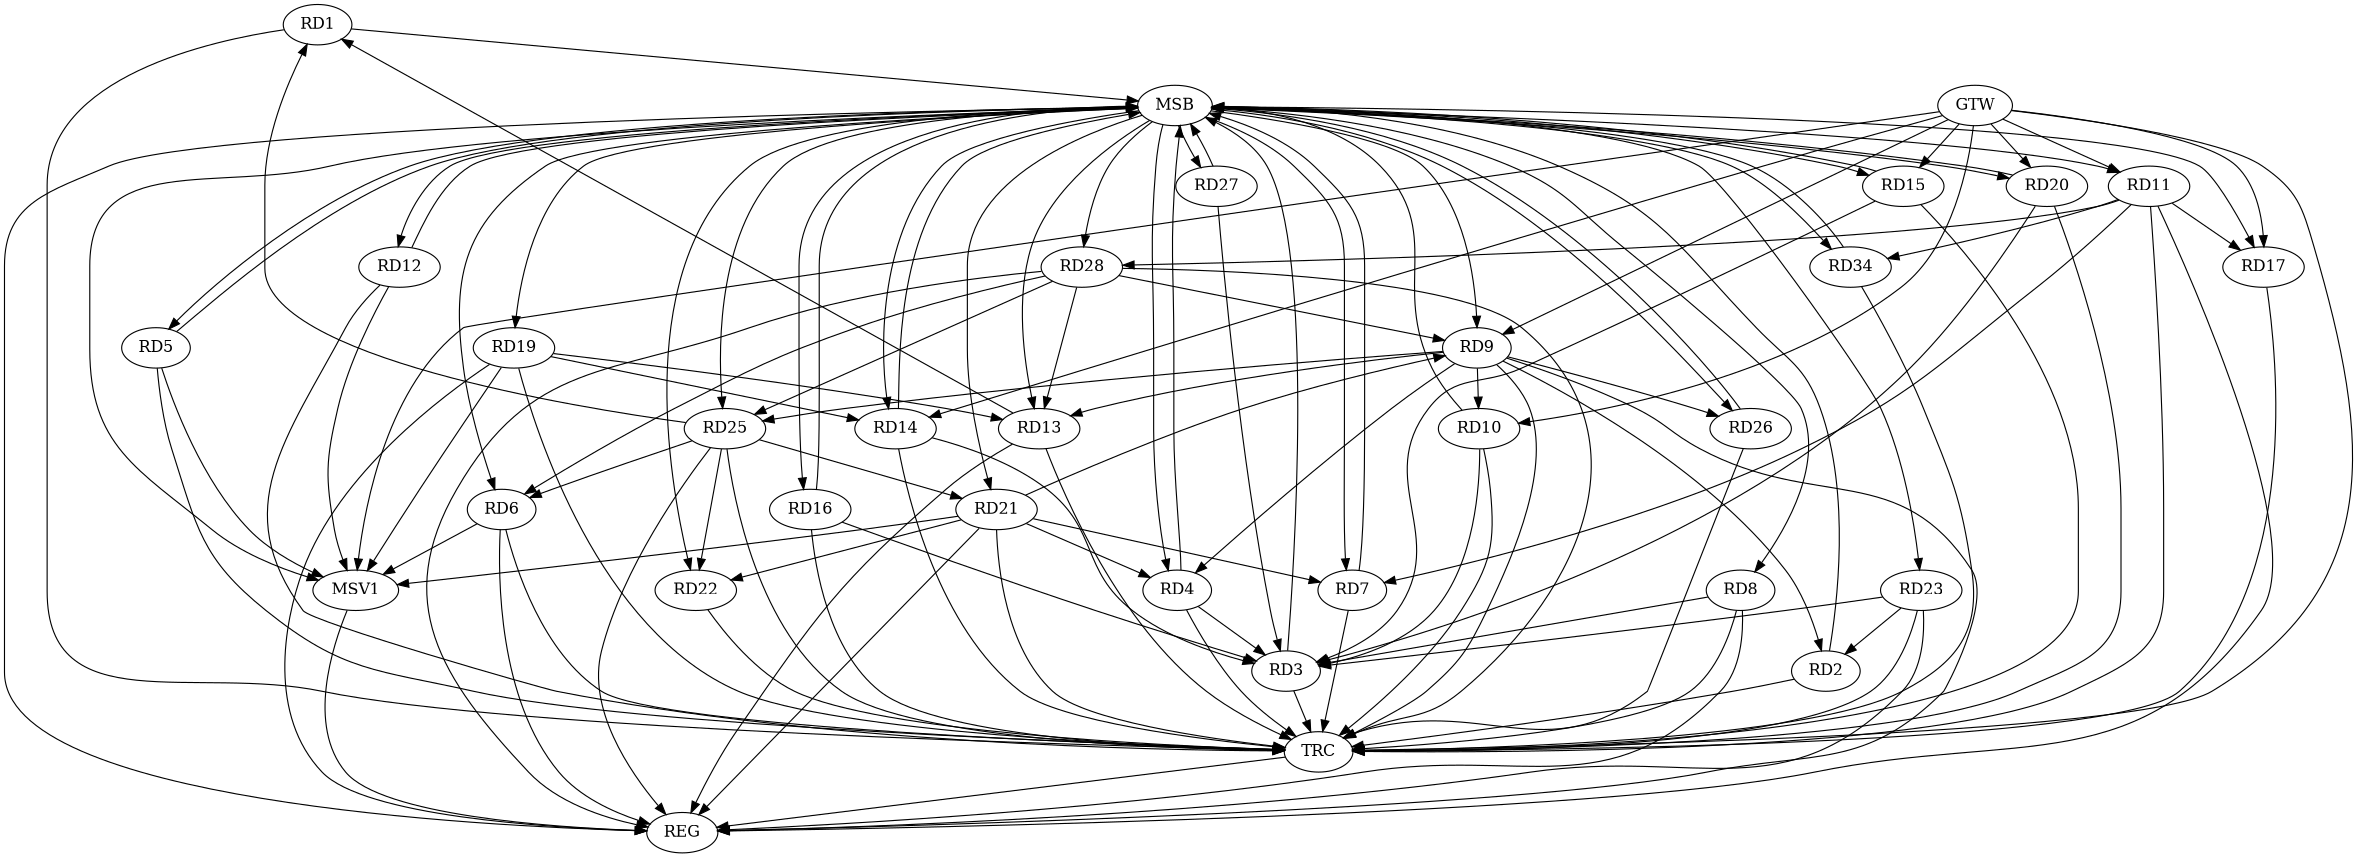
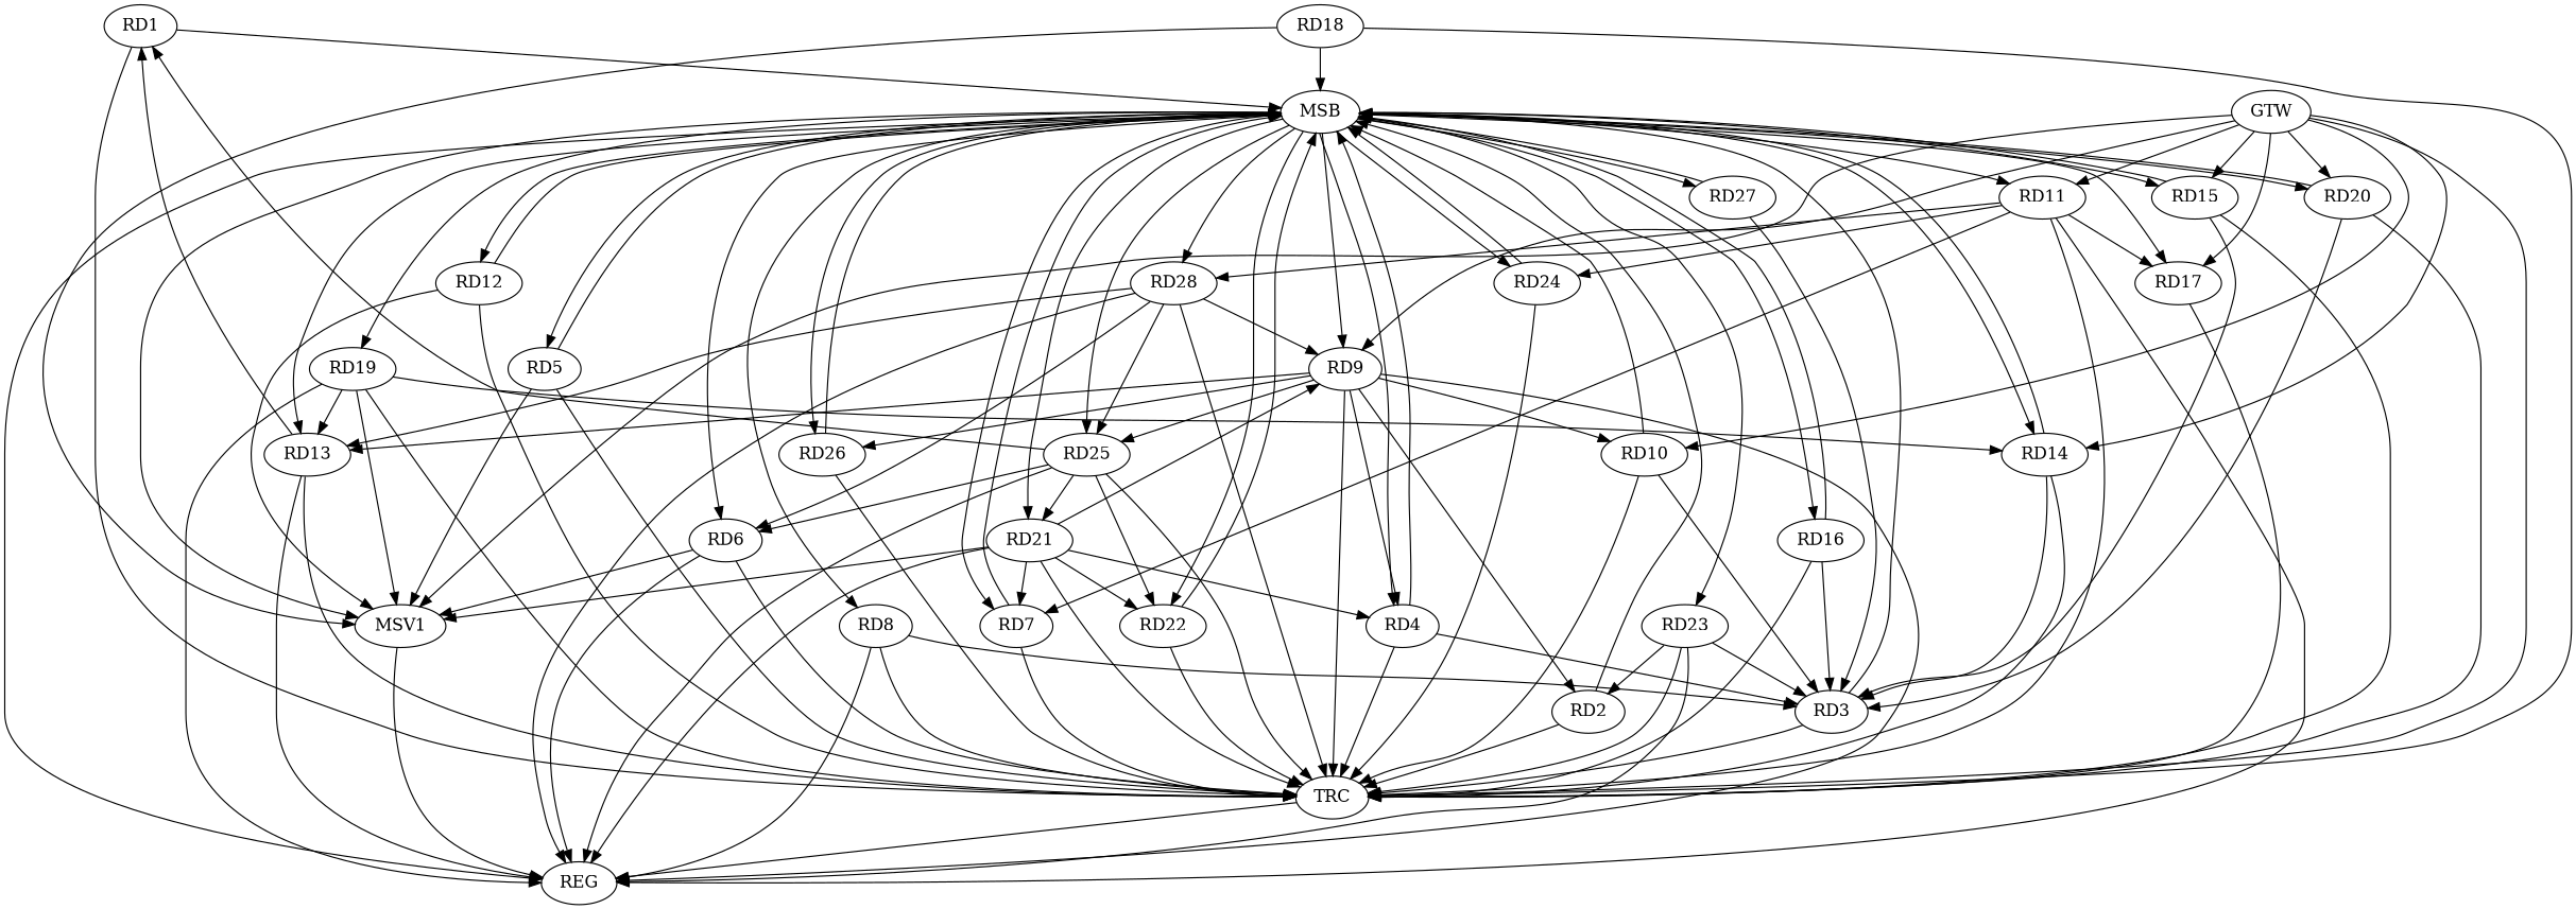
  strict digraph {
    n1 [label=RD1]
    n2 [label=MSB]
    n3 [label=TRC]
    n4 [label=RD4]
    n5 [label=RD5]
    n6 [label=MSV1]
    n7 [label=RD6]
    n8 [label=REG]
    n9 [label=RD7]
    n10 [label=RD8]
    n11 [label=RD9]
    n12 [label=RD13]
    n13 [label=RD25]
    n14 [label=RD26]
    n15 [label=RD11]
    n16 [label=RD17]
-   n17 [label=RD34]
+   n17 [label=RD24]
    n18 [label=RD28]
    n19 [label=RD12]
    n20 [label=RD14]
    n21 [label=RD15]
    n22 [label=RD16]
    n23 [label=RD19]
    n24 [label=RD20]
    n25 [label=RD21]
    n26 [label=RD22]
    n27 [label=RD23]
    n28 [label=RD27]
    n29 [label=RD2]
    n30 [label=RD3]
    n31 [label=RD10]
+   n32 [label=RD18]
    n33 [label=GTW]
    n1 -> n2
    n1 -> n3
    n2 -> n4
    n2 -> n5
    n2 -> n6
    n2 -> n7
    n2 -> n8
    n2 -> n9
    n2 -> n10
    n2 -> n11
    n2 -> n12
    n2 -> n13
    n2 -> n14
    n2 -> n15
    n2 -> n16
    n2 -> n17
    n2 -> n18
    n2 -> n19
    n2 -> n20
    n2 -> n21
    n2 -> n22
    n2 -> n23
    n2 -> n24
    n2 -> n25
    n2 -> n26
    n2 -> n27
    n2 -> n28
    n3 -> n8
    n4 -> n2
    n4 -> n3
    n4 -> n30
    n5 -> n2
    n5 -> n3
    n5 -> n6
    n6 -> n8
    n7 -> n3
    n7 -> n6
    n7 -> n8
    n9 -> n2
    n9 -> n3
    n10 -> n3
    n10 -> n8
    n10 -> n30
    n11 -> n3
    n11 -> n4
    n11 -> n8
    n11 -> n12
    n11 -> n13
    n11 -> n14
    n11 -> n29
    n11 -> n31
    n12 -> n1
    n12 -> n3
    n12 -> n8
    n13 -> n1
    n13 -> n3
    n13 -> n7
    n13 -> n8
    n13 -> n25
    n13 -> n26
    n14 -> n2
    n14 -> n3
    n15 -> n3
    n15 -> n8
    n15 -> n9
    n15 -> n16
    n15 -> n17
    n15 -> n18
    n16 -> n3
    n17 -> n2
    n17 -> n3
    n18 -> n3
    n18 -> n7
    n18 -> n8
    n18 -> n11
    n18 -> n12
    n18 -> n13
    n19 -> n2
    n19 -> n3
    n19 -> n6
    n20 -> n2
    n20 -> n3
    n20 -> n30
    n21 -> n2
    n21 -> n3
    n21 -> n30
    n22 -> n2
    n22 -> n3
    n22 -> n30
    n23 -> n3
    n23 -> n6
    n23 -> n8
    n23 -> n12
    n23 -> n20
    n24 -> n2
    n24 -> n3
    n24 -> n30
    n25 -> n3
    n25 -> n4
    n25 -> n6
    n25 -> n8
    n25 -> n9
    n25 -> n11
    n25 -> n26
+   n26 -> n2
    n26 -> n3
    n27 -> n3
    n27 -> n8
    n27 -> n29
    n27 -> n30
    n28 -> n2
    n28 -> n30
    n29 -> n2
    n29 -> n3
    n30 -> n2
    n30 -> n3
    n31 -> n2
    n31 -> n3
    n31 -> n30
+   n32 -> n2
+   n32 -> n3
+   n32 -> n6
    n33 -> n3
    n33 -> n6
    n33 -> n11
    n33 -> n15
    n33 -> n16
    n33 -> n20
    n33 -> n21
    n33 -> n24
    n33 -> n31
  }
